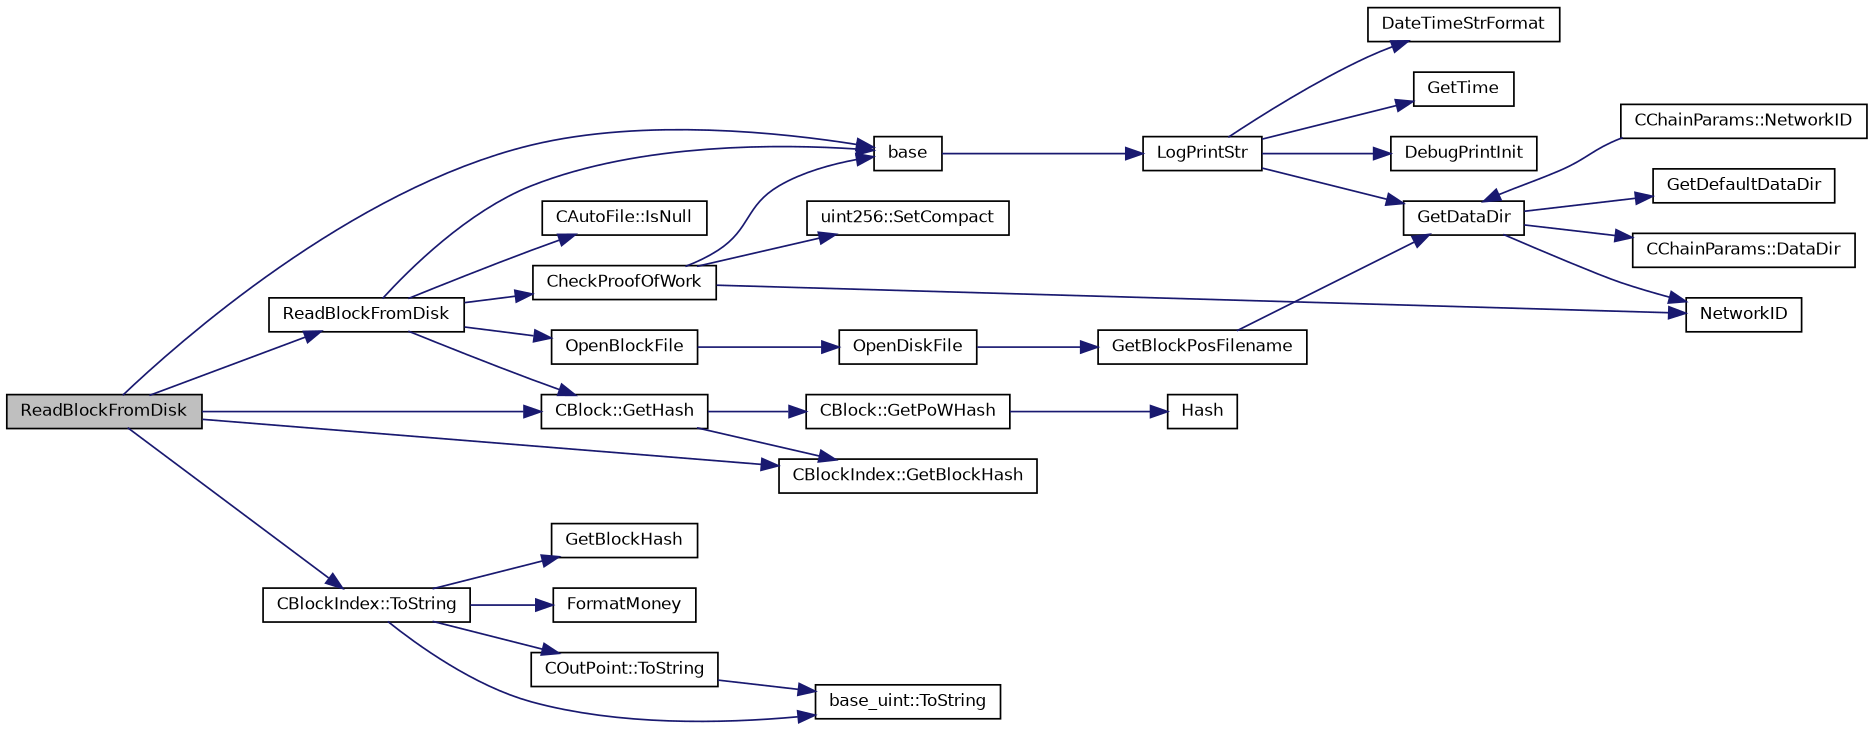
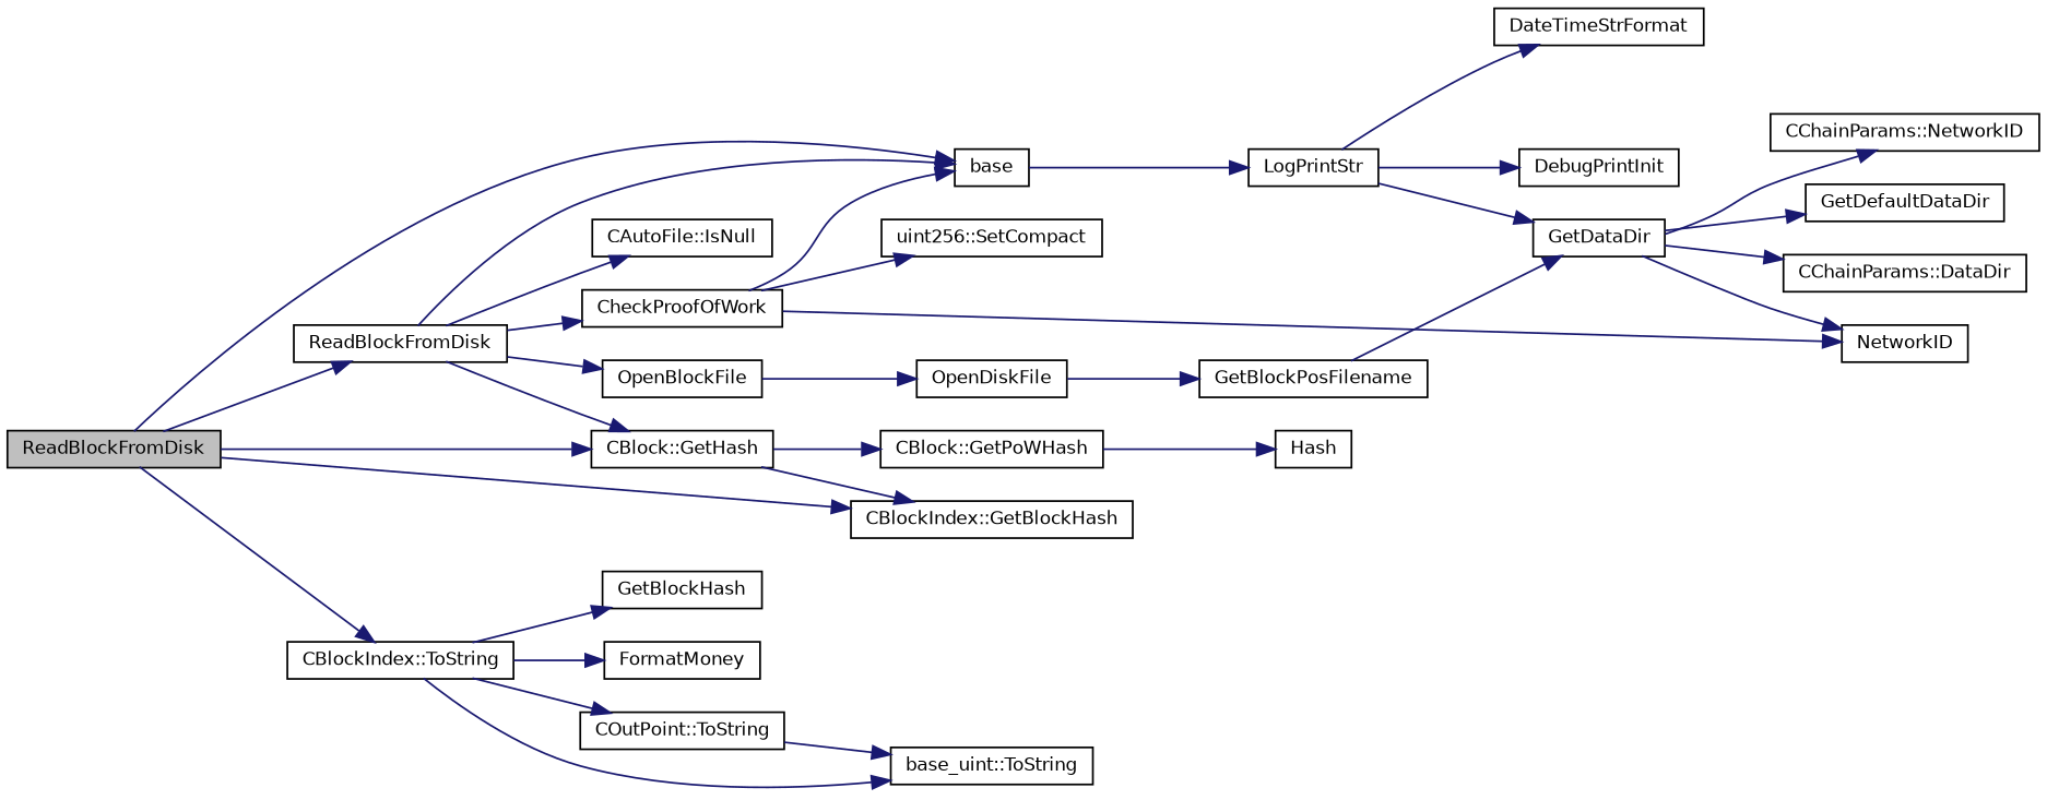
  digraph {
    rankdir=LR
    node [color=black fillcolor=white fontname=Helvetica fontsize=10 shape=record style=filled]
    edge [color=midnightblue fontname=Helvetica fontsize=10 labelfontname=Helvetica labelfontsize=10 style=solid]
    n1 [fillcolor=grey75 fontcolor=black height=0.2 label=ReadBlockFromDisk width=0.4]
    n2 [height=0.2 label=ReadBlockFromDisk width=0.4]
    n3 [height=0.2 label=base width=0.4]
    n4 [height=0.2 label="CBlock::GetHash" width=0.4]
    n5 [height=0.2 label="CBlockIndex::GetBlockHash" width=0.4]
    n6 [height=0.2 label="CBlockIndex::ToString" width=0.4]
    n7 [height=0.2 label=OpenBlockFile width=0.4]
    n8 [height=0.2 label="CAutoFile::IsNull" width=0.4]
    n9 [height=0.2 label=CheckProofOfWork width=0.4]
    n10 [height=0.2 label=LogPrintStr width=0.4]
    n11 [height=0.2 label="CBlock::GetPoWHash" width=0.4]
    n12 [height=0.2 label=FormatMoney width=0.4]
    n13 [height=0.2 label="base_uint::ToString" width=0.4]
    n14 [height=0.2 label="COutPoint::ToString" width=0.4]
    n15 [height=0.2 label=GetBlockHash width=0.4]
    n16 [height=0.2 label=OpenDiskFile width=0.4]
    n17 [height=0.2 label=NetworkID width=0.4]
    n18 [height=0.2 label="uint256::SetCompact" width=0.4]
    n19 [height=0.2 label=GetBlockPosFilename width=0.4]
    n20 [height=0.2 label=GetDataDir width=0.4]
    n21 [height=0.2 label="CChainParams::NetworkID" width=0.4]
    n22 [height=0.2 label=GetDefaultDataDir width=0.4]
    n23 [height=0.2 label="CChainParams::DataDir" width=0.4]
    n24 [height=0.2 label=DebugPrintInit width=0.4]
    n25 [height=0.2 label=DateTimeStrFormat width=0.4]
-   n26 [height=0.2 label=GetTime width=0.4]
    n27 [height=0.2 label=Hash width=0.4]
    n1 -> n2
    n1 -> n3
    n1 -> n4
    n1 -> n5
    n1 -> n6
    n2 -> n3
    n2 -> n4
    n2 -> n7
    n2 -> n8
    n2 -> n9
    n3 -> n10
    n4 -> n5
    n4 -> n11
    n6 -> n12
    n6 -> n13
    n6 -> n14
    n6 -> n15
    n7 -> n16
    n9 -> n3
    n9 -> n17
    n9 -> n18
    n10 -> n20
    n10 -> n24
    n10 -> n25
-   n10 -> n26
    n11 -> n27
    n14 -> n13
    n16 -> n19
    n19 -> n20
    n20 -> n17
-   n21 -> n20
+   n20 -> n21
    n20 -> n22
    n20 -> n23
  }
